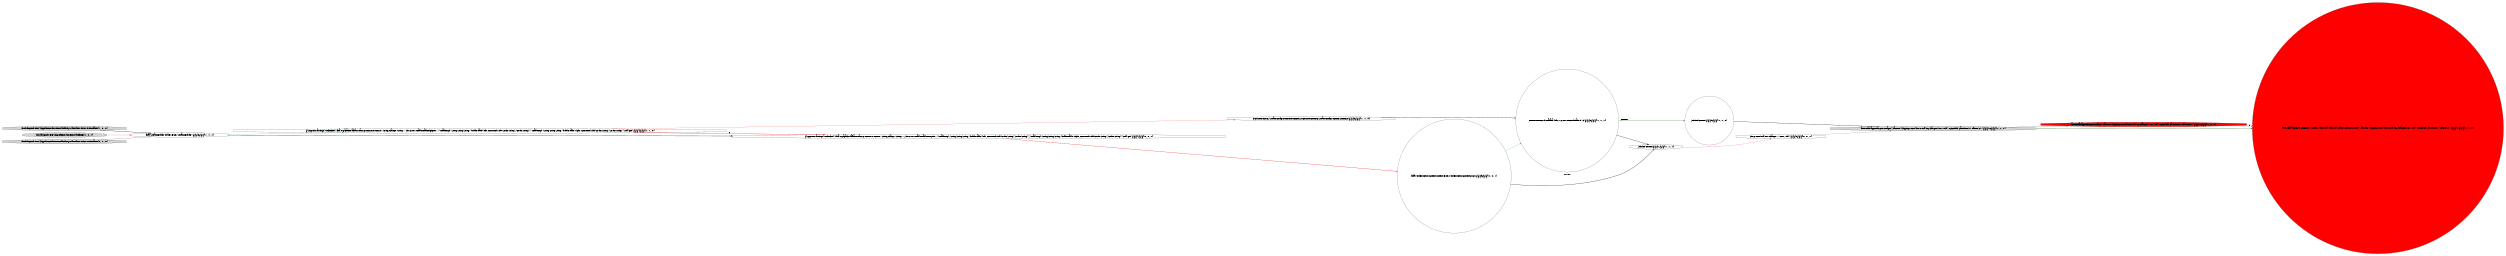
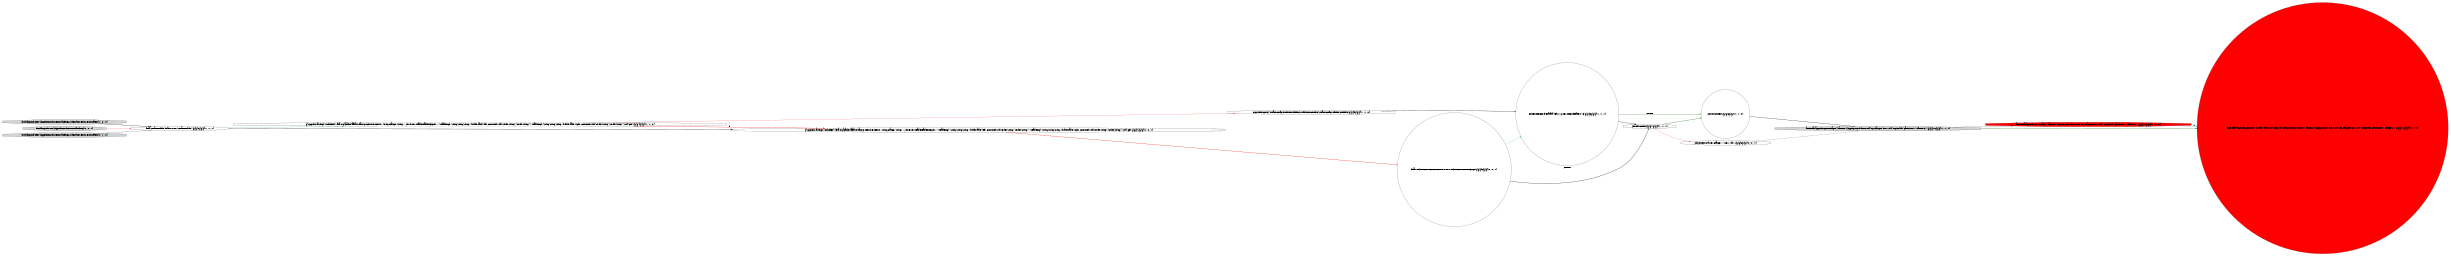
  digraph {
    rankdir=LR
    node [fillcolor=white shape=octagon style=filled]
    edge [style=bold color=black arrowhead=vee]
    n1 [label="props.setProperty(StreamsConfig.BUILT_IN_METRICS_VERSION_CONFIG,StreamsConfig.METRICS_LATEST)@@@5@@@['1', '1', '0']"]
    n2 [label="context.setRecordMetadata(\"left\",-1,-2,new RecordHeaders(),-3)@@@6@@@['1', '1', '1']" shape=circle]
    n3 [fillcolor=red label="assertThat(appender.getMessages(),hasItem(\"Skipping record due to null key. change=((new<-old)( topic=(left( partition=(-1( offset=(-2(\"))@@@11@@@['1', '0', '0']"]
    n4 [fillcolor=red label="assertThat(appender.getEvents().stream().filter(null).map(null).collect(Collectors.toList()),hasItem(\"Skipping record due to null key. change=((new<-old)( topic=(left( partition=(-1( offset=(-2(\"))@@@11@@@['0', '1', '0']" shape=circle]
    n5 [fillcolor=lightgray label="shouldLogAndMeterSkippedRecordsDueToNullLeftKeyWithBuiltInMetricsVersionLatest['1', '0', '0']"]
    n6 [label="final StreamsBuilder builder = new StreamsBuilder()@@@3@@@['1', '1', '1']"]
    n7 [label="join.init(context)@@@8@@@['1', '1', '0']" shape=circle]
    n8 [fillcolor=lightgray label="assertThat(appender.getMessages(),hasItem(\"Skipping record due to null key. change=((new<-old)( topic=(left( partition=(-1( offset=(-2(\"))@@@10@@@['1', '1', '1']"]
    n9 [fillcolor=lightgray label="shouldLogAndMeterSkippedRecordsDueToNullLeftKey['0', '0', '1']"]
    n10 [label="@SuppressWarnings(\"unchecked\") final org.apache.kafka.streams.processor.Processor<String,Change<String>> join = new KTableKTableInnerJoin<>((KTableImpl<String,String,String>)builder.table(\"left\",Consumed.with(Serdes.String(),Serdes.String())),(KTableImpl<String,String,String>)builder.table(\"right\",Consumed.with(Serdes.String(),Serdes.String())),null).get()@@@4@@@['0', '0', '1']"]
    n11 [label="final MockProcessorContext context = new MockProcessorContext(props)@@@5@@@['0', '0', '1']" shape=circle]
    n12 [label="join.init(context)@@@7@@@['1', '1', '1']"]
    n13 [label="@SuppressWarnings(\"unchecked\") final org.apache.kafka.streams.processor.Processor<String,Change<String>> join = new KTableKTableRightJoin<>((KTableImpl<String,String,String>)builder.table(\"left\",Consumed.with(Serdes.String(),Serdes.String())),(KTableImpl<String,String,String>)builder.table(\"right\",Consumed.with(Serdes.String(),Serdes.String())),null).get()@@@4@@@['1', '1', '0']"]
    n14 [fillcolor=lightgray label="shouldLogAndMeterSkippedRecordsDueToNullLeftKeyWithBuiltInMetricsVersionLatest['0', '1', '0']"]
    n15 [label="join.process(null,new Change<>(\"new\",\"old\"))@@@9@@@['0', '0', '1']"]
    n1 -> n2 [arrowhead=onormal]
    n2 -> n7 [label=context color=darkgreen arrowhead=onormal]
    n2 -> n12
    n3 -> n4 [label=0 style=solid color=teal]
    n5 -> n6 [arrowhead=normal]
    n6 -> n10
    n6 -> n13 [style=solid color=teal arrowhead=normal]
    n7 -> n8 [arrowhead=onormal]
    n8 -> n3 [style=solid arrowhead=normal]
    n8 -> n4 [color=darkgreen arrowhead=normal]
    n9 -> n6 [style=solid color=red]
    n10 -> n11 [color=red arrowhead=onormal]
    n11 -> n2 [style=solid color=teal]
    n11 -> n12 [label=context arrowhead=onormal]
+   n12 -> n7 [color=darkgreen arrowhead=onormal]
    n12 -> n15 [style=solid color=red]
    n13 -> n1 [style=solid color=red]
    n13 -> n10 [label=0 color=red]
    n14 -> n6 [style=solid arrowhead=onormal]
    n15 -> n8 [style=solid color=darkgreen]
  }
